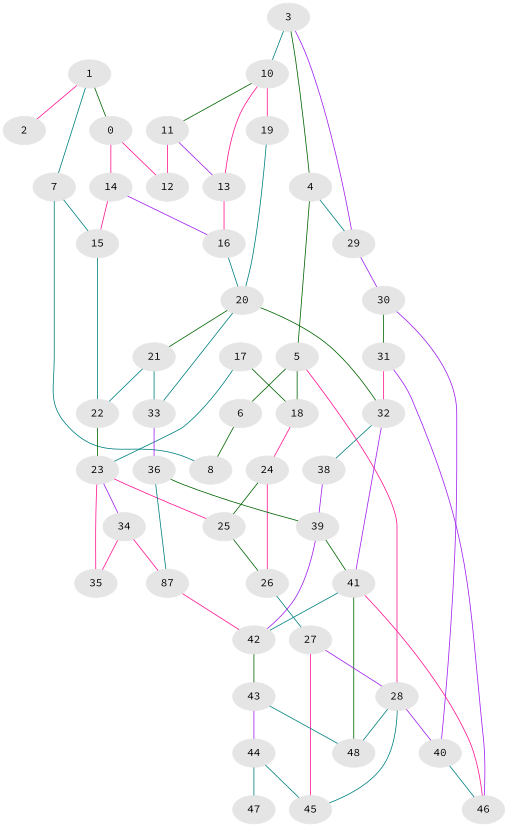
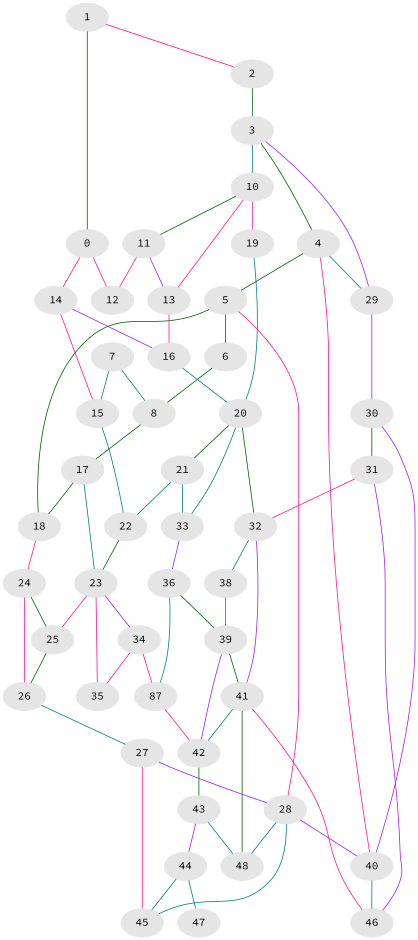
  graph {
    fontname="Source Code Pro"
    node [color=gray90 fontname="Source Code Pro" style=filled]
    edge [color=teal fontname="Source Code Pro" weight=1.0]
    1
    2
    7
    n4 [label=0]
    3
    8
    15
    12
    14
    4
    10
    29
    5
    40
    11
    13
    19
    30
    6
    18
    28
    46
    24
    45
    48
    17
    22
    23
    16
    20
    21
    32
    33
    25
    34
    35
    26
    38
    41
    36
    n41 [label=87]
    27
    31
    39
    42
    43
    44
    47
    1 -- 2 [color=deeppink]
-   1 -- 7
    1 -- n4 [color=darkgreen weight=2.0]
+   2 -- 3 [color=darkgreen weight=2.0]
    7 -- 8
    7 -- 15
    n4 -- 12 [color=deeppink weight=2.0]
    n4 -- 14 [color=deeppink]
    3 -- 4 [color=darkgreen]
    3 -- 10 [weight=2.0]
    3 -- 29 [color=purple]
+   8 -- 17 [color=darkgreen]
    15 -- 22
    14 -- 15 [color=deeppink]
    14 -- 16 [color=purple]
    4 -- 29
    4 -- 5 [color=darkgreen]
+   4 -- 40 [color=deeppink]
    10 -- 11 [color=darkgreen]
    10 -- 13 [color=deeppink]
    10 -- 19 [color=deeppink weight=2.0]
    29 -- 30 [color=purple]
    5 -- 6 [color=darkgreen]
    5 -- 18 [color=darkgreen]
    5 -- 28 [color=deeppink]
    40 -- 46
    11 -- 12 [color=deeppink weight=4.0]
    11 -- 13 [color=purple]
    13 -- 16 [color=deeppink]
    19 -- 20
    30 -- 40 [color=purple]
    30 -- 31 [color=darkgreen]
    6 -- 8 [color=darkgreen]
    18 -- 24 [color=deeppink]
    28 -- 40 [color=purple]
    28 -- 45
    28 -- 48
    24 -- 25 [color=darkgreen]
    24 -- 26 [color=deeppink weight=2.0]
    17 -- 18 [color=darkgreen]
    17 -- 23
    22 -- 23 [color=darkgreen]
    23 -- 25 [color=deeppink]
    23 -- 34 [color=purple]
    23 -- 35 [color=deeppink]
    16 -- 20
    20 -- 21 [color=darkgreen]
    20 -- 32 [color=darkgreen weight=2.0]
    20 -- 33
    21 -- 22
    21 -- 33
    32 -- 38
    32 -- 41 [color=purple]
    33 -- 36 [color=purple]
    25 -- 26 [color=darkgreen]
    34 -- 35 [color=deeppink]
    34 -- n41 [color=deeppink]
    26 -- 27
    38 -- 39 [color=purple weight=2.0]
    41 -- 46 [color=deeppink]
    41 -- 48 [color=darkgreen]
    41 -- 42
    36 -- n41
    36 -- 39 [color=darkgreen]
    n41 -- 42 [color=deeppink]
    27 -- 28 [color=purple]
    27 -- 45 [color=deeppink weight=2.0]
    31 -- 46 [color=purple]
    31 -- 32 [color=deeppink weight=2.0]
    39 -- 41 [color=darkgreen]
    39 -- 42 [color=purple weight=2.0]
    42 -- 43 [color=darkgreen weight=2.0]
    43 -- 48
    43 -- 44 [color=purple weight=2.0]
    44 -- 45 [weight=2.0]
    44 -- 47 [weight=2.0]
  }
